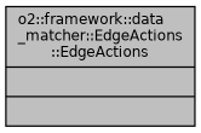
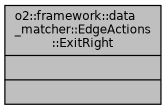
  digraph {
-   n1 [color=black fillcolor=grey75 fontcolor=black fontname=Helvetica fontsize=10 height=0.2 label="{o2::framework::data\l_matcher::EdgeActions\l::EdgeActions\n||}" shape=record style=filled width=0.4]
+   n1 [color=black fillcolor=grey75 fontcolor=black fontname=Helvetica fontsize=10 height=0.2 label="{o2::framework::data\l_matcher::EdgeActions\l::ExitRight\n||}" shape=record style=filled width=0.4]
  }
